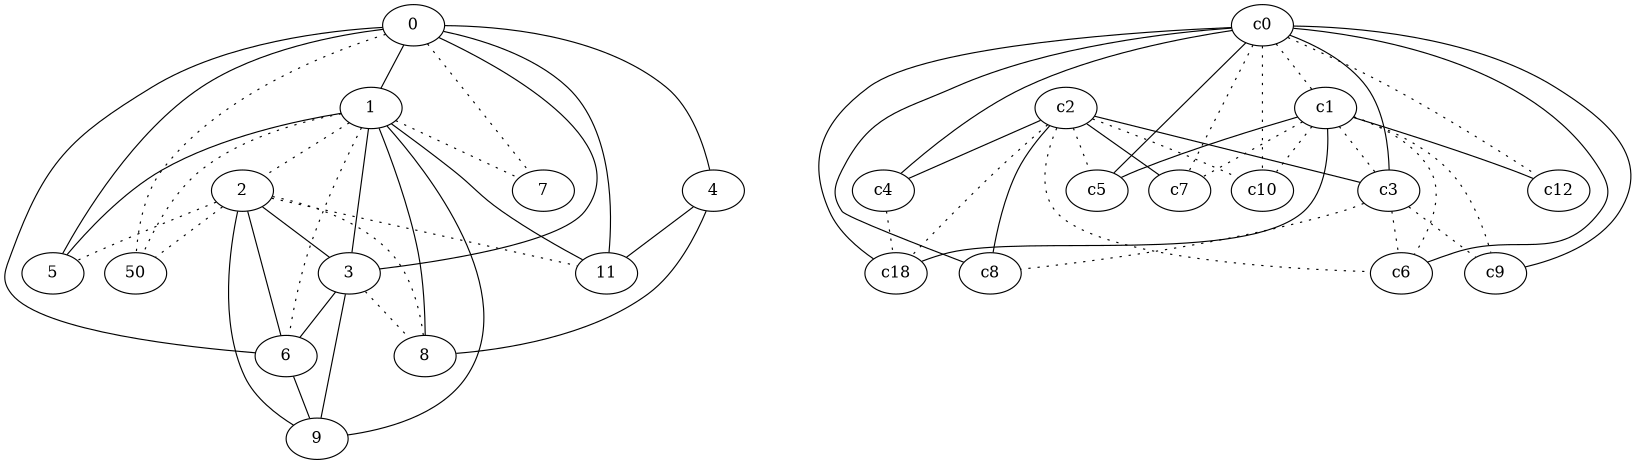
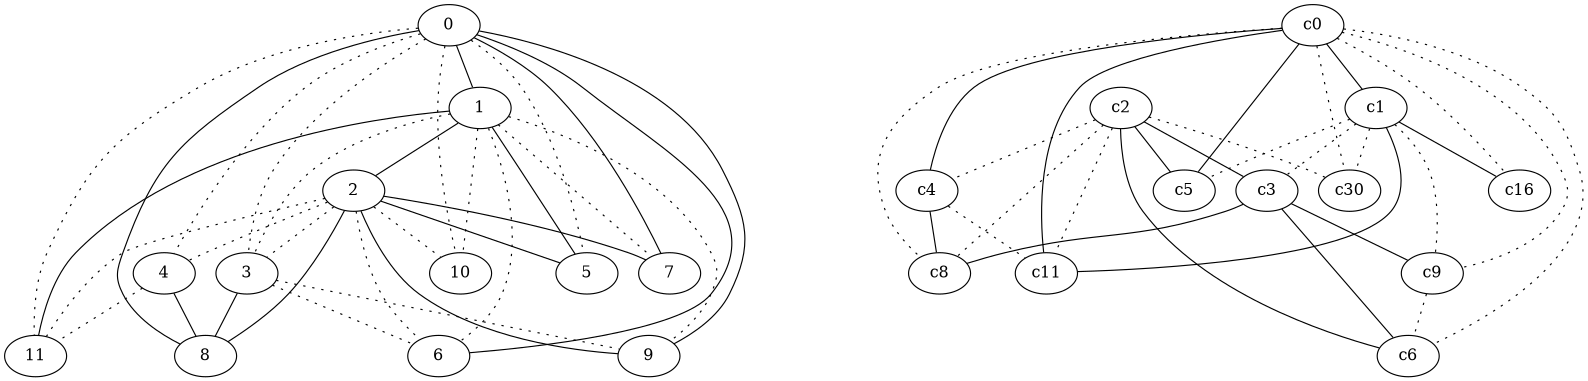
  graph {
    n1 [label=0]
    n2 [label=1]
    n3 [label=3]
    n4 [label=4]
    n5 [label=5]
    n6 [label=6]
    n7 [label=7]
    n8 [label=8]
    n9 [label=9]
-   n10 [label=50]
+   n10 [label=10]
    n11 [label=11]
    n12 [label=2]
    c0
    c1
    c3
    c4
    c5
    c6
-   c7
    c8
    c9
-   c10
-   c11 [label=c18]
-   c12
+   c10 [label=c30]
+   c11
+   c12 [label=c16]
    c2
    n1 -- n2
-   n1 -- n3
-   n1 -- n4
-   n1 -- n5
+   n1 -- n3 [style=dotted]
+   n1 -- n4 [style=dotted]
+   n1 -- n5 [style=dotted]
    n1 -- n6
-   n1 -- n7 [style=dotted]
-   n2 -- n8
-   n6 -- n9
+   n1 -- n7 [style=solid]
+   n1 -- n8
+   n1 -- n9
    n1 -- n10 [style=dotted]
-   n1 -- n11
-   n2 -- n3 [style=solid]
+   n1 -- n11 [style=dotted]
+   n2 -- n3 [style=dotted]
    n2 -- n5
    n2 -- n6 [style=dotted]
    n2 -- n7 [style=dotted]
-   n2 -- n9 [style=solid]
+   n2 -- n9 [style=dotted]
    n2 -- n10 [style=dotted]
    n2 -- n11
-   n2 -- n12 [style=dotted]
-   n3 -- n6 [style=solid]
-   n3 -- n8 [style=dotted]
-   n3 -- n9
+   n2 -- n12 [style=solid]
+   n3 -- n6 [style=dotted]
+   n3 -- n8
+   n3 -- n9 [style=dotted]
    n4 -- n8
-   n4 -- n11 [style=solid]
-   n12 -- n3
-   n12 -- n5 [style=dotted]
-   n12 -- n6
-   n12 -- n8 [style=dotted]
+   n4 -- n11 [style=dotted]
+   n12 -- n3 [style=dotted]
+   n12 -- n4 [style=dotted]
+   n12 -- n5
+   n12 -- n6 [style=dotted]
+   n12 -- n7
+   n12 -- n8 [style=solid]
    n12 -- n9
    n12 -- n10 [style=dotted]
    n12 -- n11 [style=dotted]
-   c0 -- c1 [style=dotted]
-   c0 -- c3
+   c0 -- c1
    c0 -- c4
    c0 -- c5
-   c0 -- c6
-   c0 -- c7 [style=dotted]
-   c0 -- c8
-   c0 -- c9
+   c0 -- c6 [style=dotted]
+   c0 -- c8 [style=dotted]
+   c0 -- c9 [style=dotted]
    c0 -- c10 [style=dotted]
    c0 -- c11
    c0 -- c12 [style=dotted]
    c1 -- c3 [style=dotted]
-   c1 -- c5
-   c1 -- c6 [style=dotted]
-   c1 -- c7 [style=dotted]
+   c1 -- c5 [style=dotted]
+   c9 -- c6 [style=dotted]
    c1 -- c9 [style=dotted]
    c1 -- c10 [style=dotted]
    c1 -- c11
    c1 -- c12
-   c3 -- c6 [style=dotted]
-   c3 -- c8 [style=dotted]
-   c3 -- c9 [style=dotted]
+   c3 -- c6 [style=solid]
+   c3 -- c8
+   c3 -- c9
+   c4 -- c8
    c4 -- c11 [style=dotted]
    c2 -- c3
-   c2 -- c4 [style=solid]
-   c2 -- c5 [style=dotted]
-   c2 -- c6 [style=dotted]
-   c2 -- c7
-   c2 -- c8 [style=solid]
+   c2 -- c4 [style=dotted]
+   c2 -- c5
+   c2 -- c6
+   c2 -- c8 [style=dotted]
    c2 -- c10 [style=dotted]
    c2 -- c11 [style=dotted]
  }
